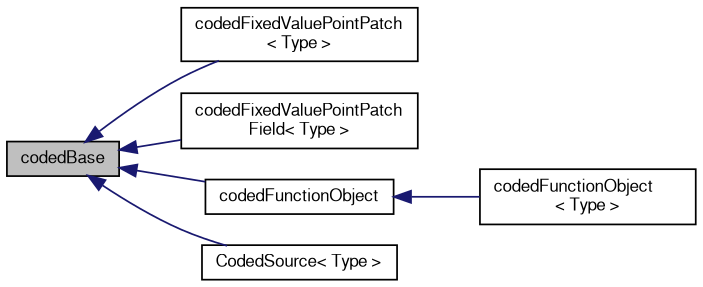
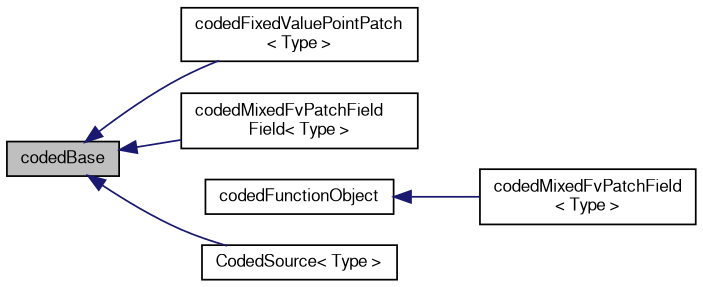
  digraph {
    rankdir=LR
    node [color=black fontname=FreeSans fontsize=10 shape=record]
    edge [color=midnightblue dir=back fontname=FreeSans fontsize=10 labelfontname=FreeSans labelfontsize=10 style=solid]
    n1 [fillcolor=grey75 fontcolor=black height=0.2 label=codedBase style=filled width=0.4]
    n2 [height=0.2 label="codedFixedValuePointPatch\l\< Type \>" width=0.4]
-   n3 [height=0.2 label="codedFixedValuePointPatch\lField\< Type \>" width=0.4]
+   n3 [height=0.2 label="codedMixedFvPatchField\lField\< Type \>" width=0.4]
    n4 [height=0.2 label=codedFunctionObject width=0.4]
    n5 [height=0.2 label="CodedSource\< Type \>" width=0.4]
-   n6 [height=0.2 label="codedFunctionObject\l\< Type \>" width=0.4]
+   n6 [height=0.2 label="codedMixedFvPatchField\l\< Type \>" width=0.4]
    n1 -> n2
    n1 -> n3
-   n1 -> n4
    n1 -> n5
    n4 -> n6
  }
